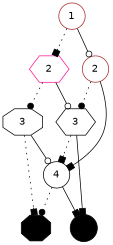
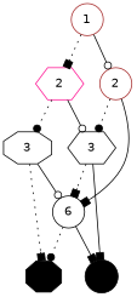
  digraph {
    fontname="DejaVu Sans"
    node [shape=circle color=black fontname="DejaVu Sans"]
    edge [style=dotted arrowhead=box fontname="DejaVu Sans"]
    n1 [height=0.3 label=0 shape=octagon style=filled width=0.3]
    n2 [height=0.3 label=1 style=filled width=0.3]
    n3 [label=1 color=brown]
    n4 [label=2 color=deeppink shape=hexagon]
    n5 [label=2 color=brown]
    n6 [label=3 shape=octagon]
    n7 [label=3 shape=hexagon]
-   n8 [label=4]
+   n8 [label=6]
    n3 -> n4
    n3 -> n5 [style=filled arrowhead=odot]
    n4 -> n6 [arrowhead=dot]
    n4 -> n7 [style=filled arrowhead=odot]
    n5 -> n7 [arrowhead=dot]
    n5 -> n8 [style=filled]
    n6 -> n1
    n6 -> n8 [style=filled arrowhead=odot]
    n7 -> n2 [style=filled]
    n7 -> n8
    n8 -> n1 [arrowhead=dot]
    n8 -> n2 [style=filled]
  }
